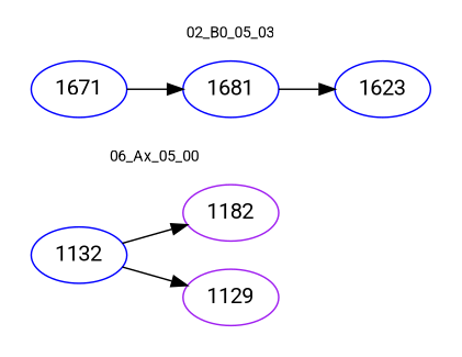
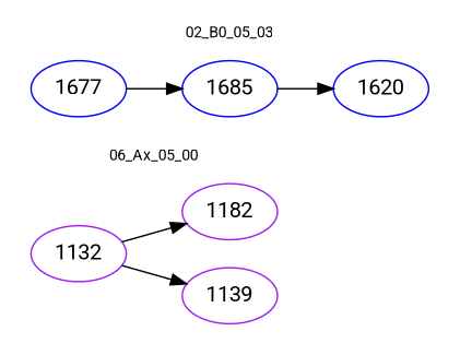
  digraph {
    fontname=Roboto
    rankdir=LR
    node [color=blue fontname=Roboto]
    edge [color=black fontname=Roboto]
-   n1 [label=1132]
-   n2 [color=purple label=1129]
+   n1 [color=purple label=1132]
+   n2 [color=purple label=1139]
    n3 [color=purple label=1182]
-   n4 [label=1671]
-   n5 [label=1623]
-   n6 [label=1681]
+   n4 [label=1677]
+   n5 [label=1620]
+   n6 [label=1685]
    subgraph cluster_1 {
      color=white
      fontsize=10
      label="06_Ax_05_00"
      n1
      n2
      n3
    }
    subgraph cluster_2 {
      color=white
      fontsize=10
      label="02_B0_05_03"
      n4
      n5
      n6
    }
    n1 -> n2
    n1 -> n3
    n4 -> n6
    n6 -> n5
  }
